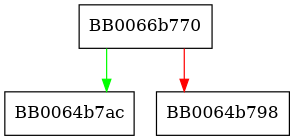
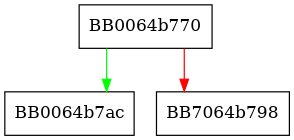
  digraph {
    fontname="DejaVu Serif"
    splines=ortho
    node [fontname="DejaVu Serif" shape=box]
    edge [fontname="DejaVu Serif"]
-   BB0064b770 [label=BB0066b770]
+   BB0064b770
    BB0064b7ac
-   BB0064b798
+   BB0064b798 [label=BB7064b798]
    BB0064b770 -> BB0064b7ac [color=green]
    BB0064b770 -> BB0064b798 [color=red]
  }
